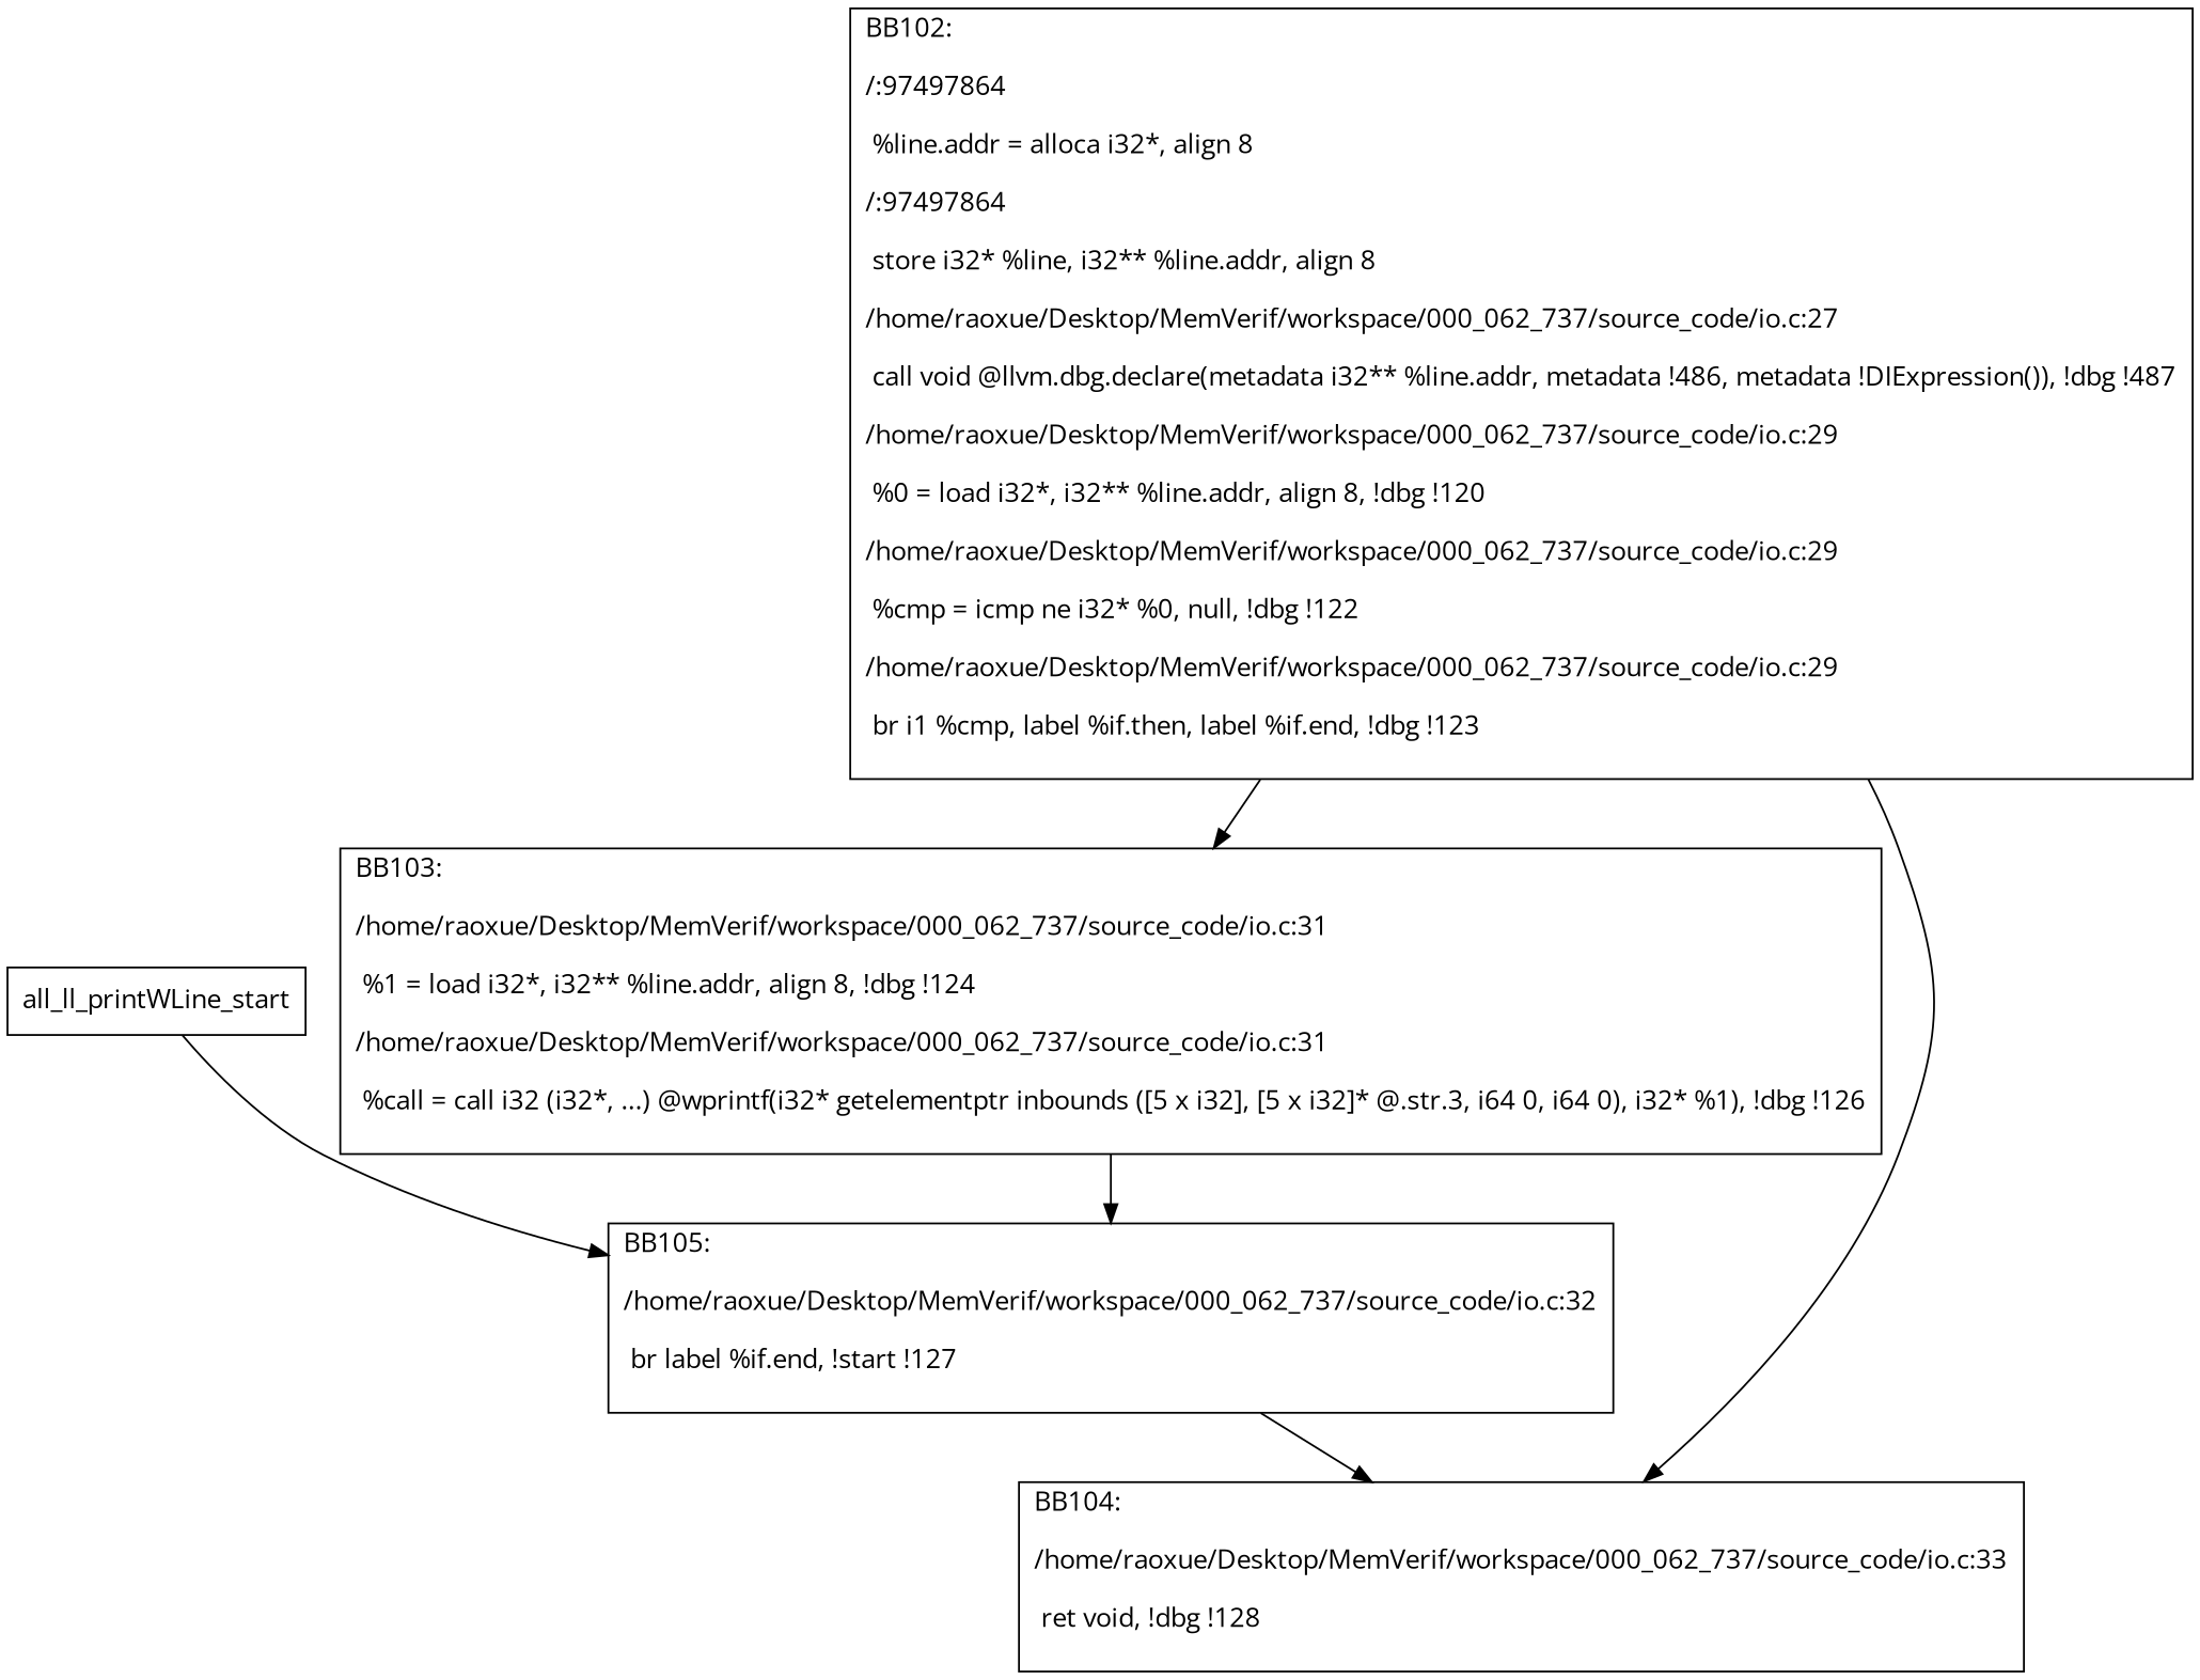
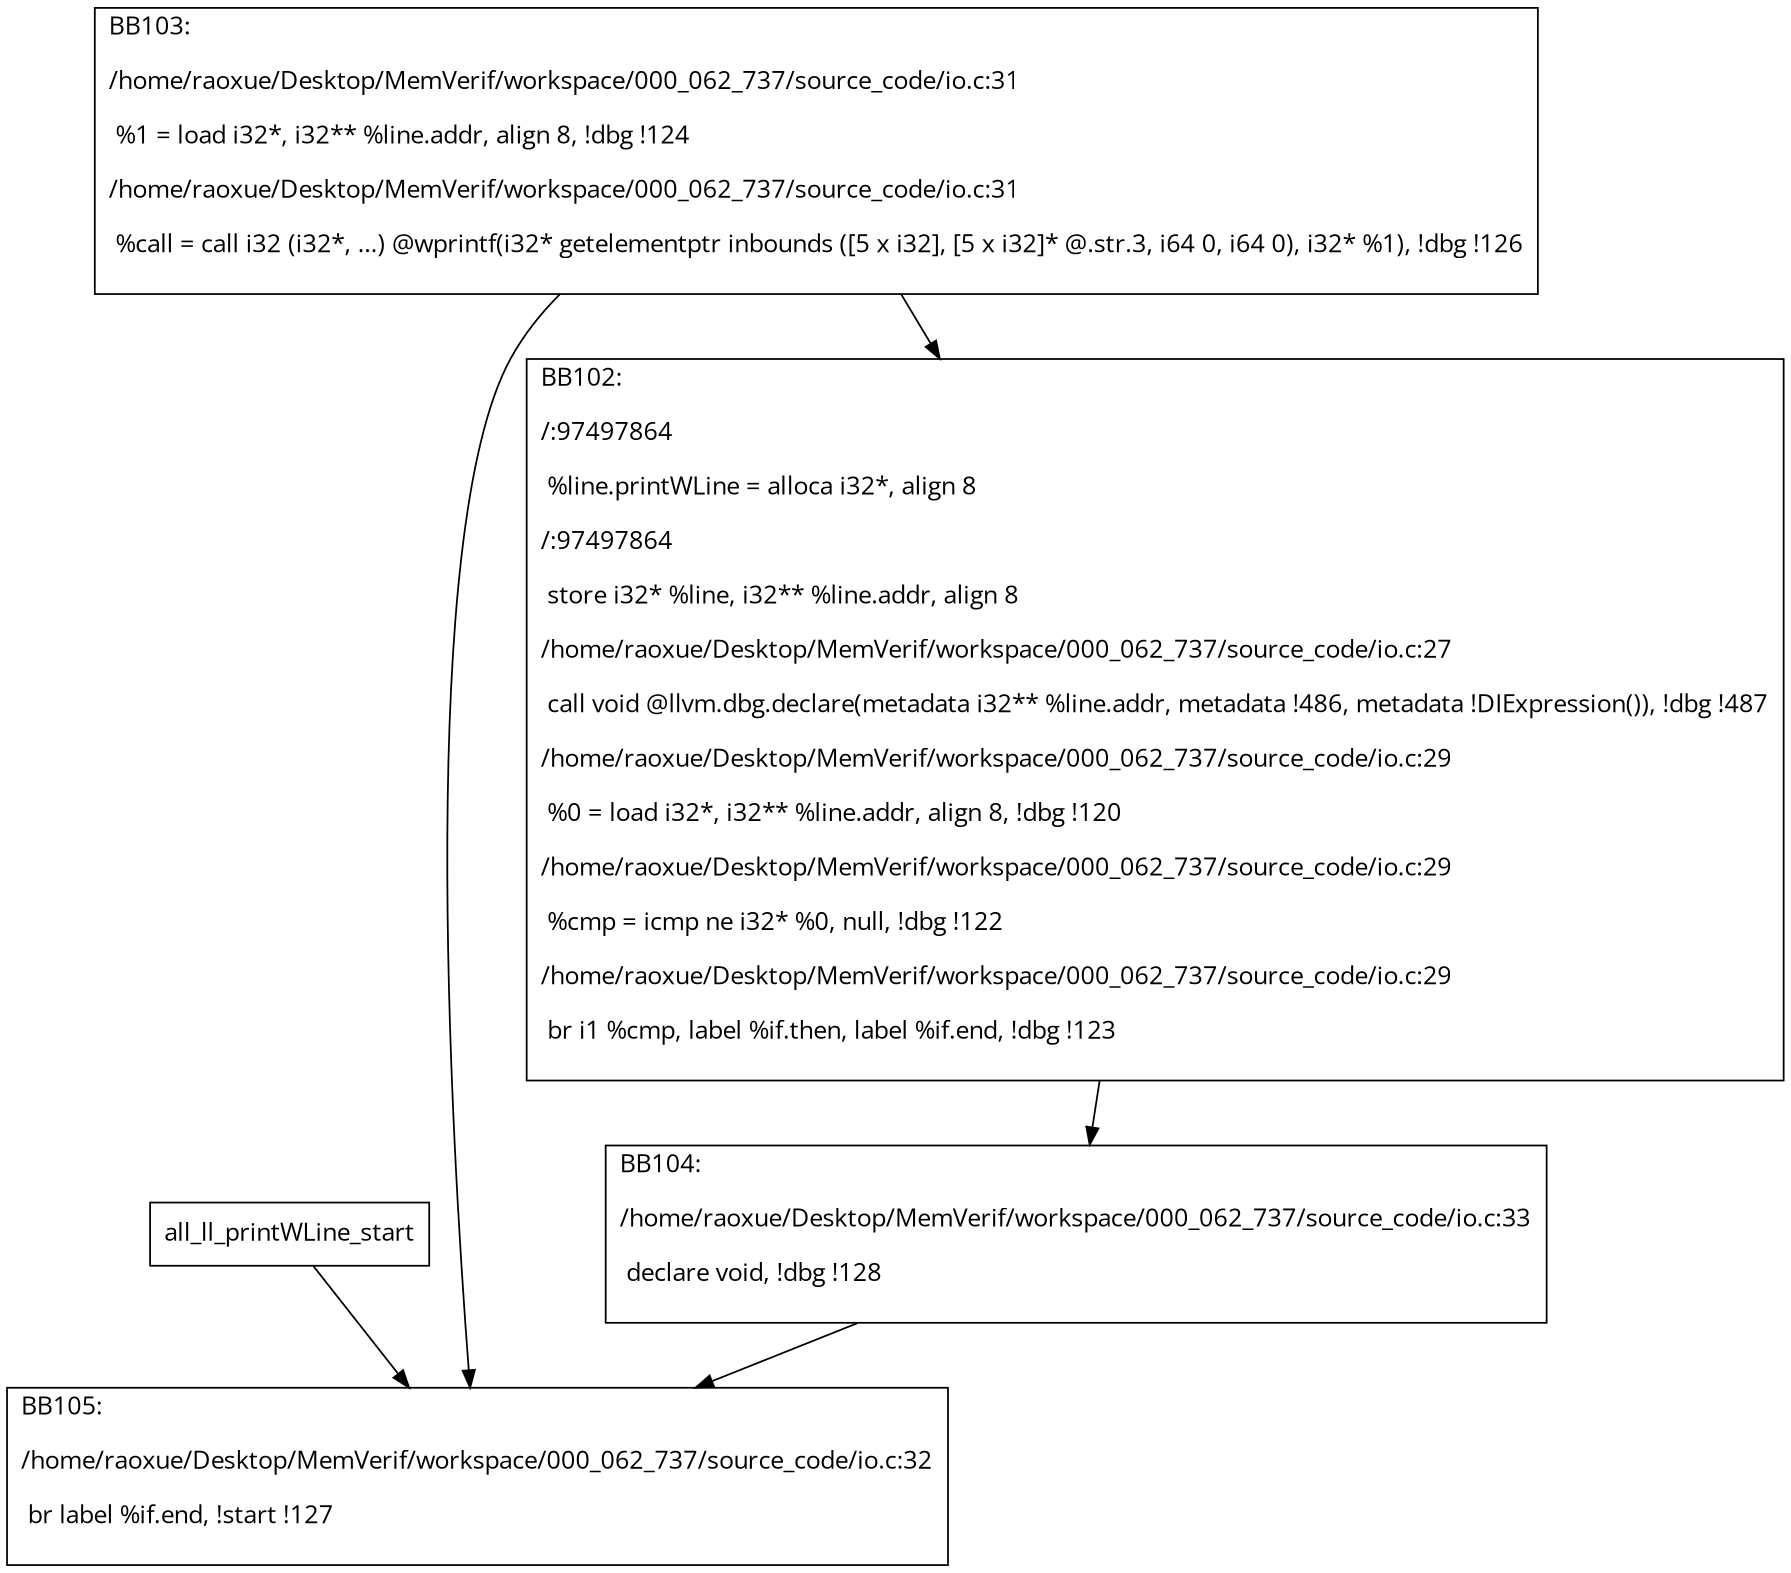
  digraph {
    fontname="Open Sans"
    node [fontname="Open Sans" shape=record]
    edge [fontname="Open Sans"]
    n1 [label="{all_ll_printWLine_start}"]
    n2 [label="{BB105:\l\l/home/raoxue/Desktop/MemVerif/workspace/000_062_737/source_code/io.c:32\l\n  br label %if.end, !start !127\l\n}"]
-   n3 [label="{BB102:\l\l/:97497864\l\n  %line.addr = alloca i32*, align 8\l\n/:97497864\l\n  store i32* %line, i32** %line.addr, align 8\l\n/home/raoxue/Desktop/MemVerif/workspace/000_062_737/source_code/io.c:27\l\n  call void @llvm.dbg.declare(metadata i32** %line.addr, metadata !486, metadata !DIExpression()), !dbg !487\l\n/home/raoxue/Desktop/MemVerif/workspace/000_062_737/source_code/io.c:29\l\n  %0 = load i32*, i32** %line.addr, align 8, !dbg !120\l\n/home/raoxue/Desktop/MemVerif/workspace/000_062_737/source_code/io.c:29\l\n  %cmp = icmp ne i32* %0, null, !dbg !122\l\n/home/raoxue/Desktop/MemVerif/workspace/000_062_737/source_code/io.c:29\l\n  br i1 %cmp, label %if.then, label %if.end, !dbg !123\l\n}"]
+   n3 [label="{BB102:\l\l/:97497864\l\n  %line.printWLine = alloca i32*, align 8\l\n/:97497864\l\n  store i32* %line, i32** %line.addr, align 8\l\n/home/raoxue/Desktop/MemVerif/workspace/000_062_737/source_code/io.c:27\l\n  call void @llvm.dbg.declare(metadata i32** %line.addr, metadata !486, metadata !DIExpression()), !dbg !487\l\n/home/raoxue/Desktop/MemVerif/workspace/000_062_737/source_code/io.c:29\l\n  %0 = load i32*, i32** %line.addr, align 8, !dbg !120\l\n/home/raoxue/Desktop/MemVerif/workspace/000_062_737/source_code/io.c:29\l\n  %cmp = icmp ne i32* %0, null, !dbg !122\l\n/home/raoxue/Desktop/MemVerif/workspace/000_062_737/source_code/io.c:29\l\n  br i1 %cmp, label %if.then, label %if.end, !dbg !123\l\n}"]
    n4 [label="{BB103:\l\l/home/raoxue/Desktop/MemVerif/workspace/000_062_737/source_code/io.c:31\l\n  %1 = load i32*, i32** %line.addr, align 8, !dbg !124\l\n/home/raoxue/Desktop/MemVerif/workspace/000_062_737/source_code/io.c:31\l\n  %call = call i32 (i32*, ...) @wprintf(i32* getelementptr inbounds ([5 x i32], [5 x i32]* @.str.3, i64 0, i64 0), i32* %1), !dbg !126\l\n}"]
-   n5 [label="{BB104:\l\l/home/raoxue/Desktop/MemVerif/workspace/000_062_737/source_code/io.c:33\l\n  ret void, !dbg !128\l\n}"]
+   n5 [label="{BB104:\l\l/home/raoxue/Desktop/MemVerif/workspace/000_062_737/source_code/io.c:33\l\n  declare void, !dbg !128\l\n}"]
    n1 -> n2
-   n2 -> n5
-   n3 -> n4
+   n5 -> n2
+   n4 -> n3
    n3 -> n5
    n4 -> n2
  }
